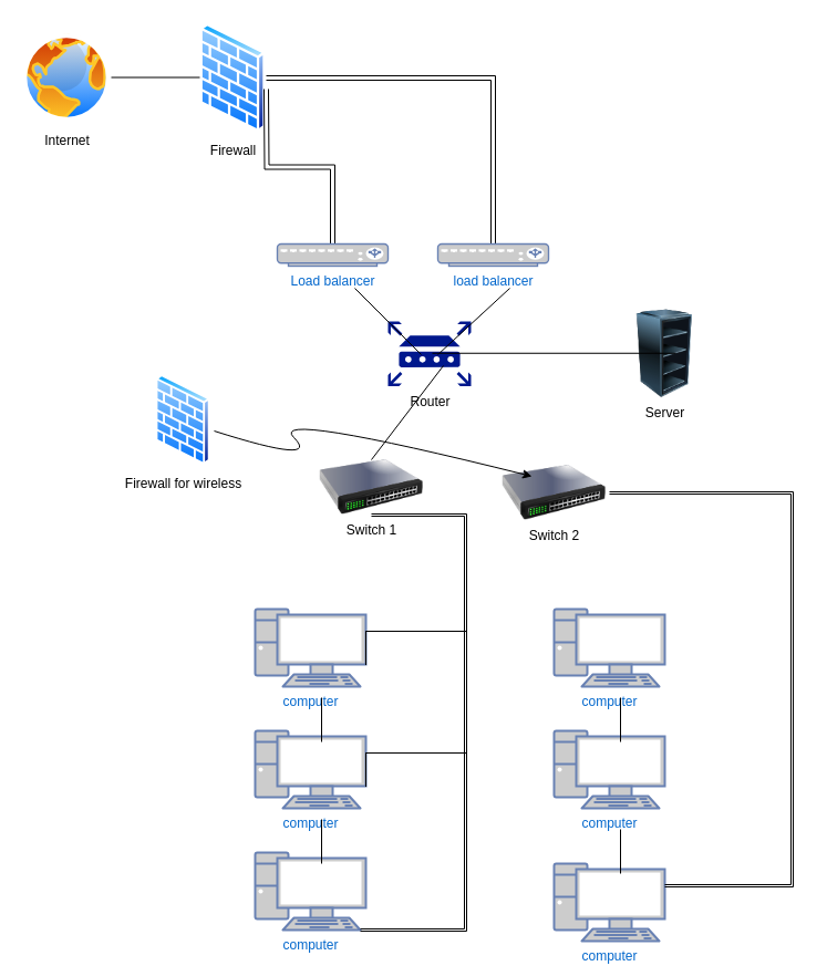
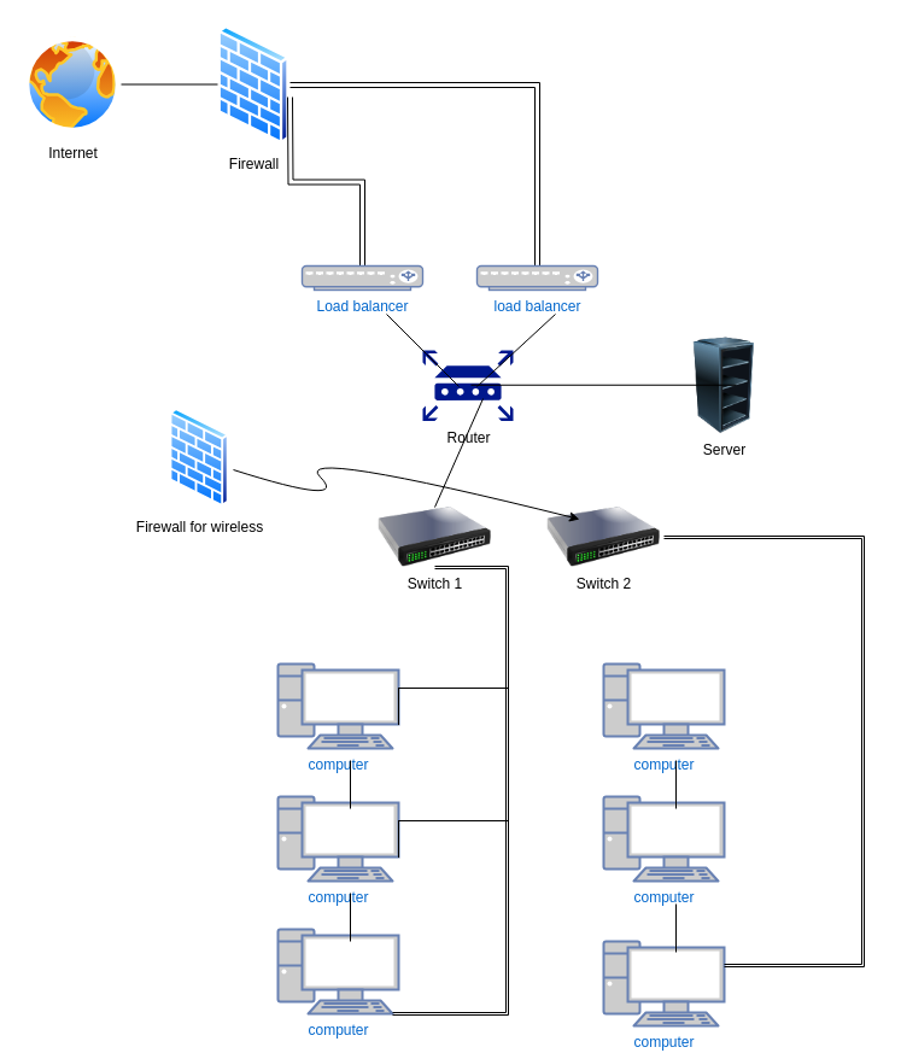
  <mxCell id="0" />
  <mxCell id="1" parent="0" />
  <mxCell id="2" value="Internet&lt;br&gt;" style="aspect=fixed;perimeter=ellipsePerimeter;html=1;align=center;shadow=0;dashed=0;spacingTop=3;image;image=img/lib/active_directory/internet_globe.svg;" vertex="1" parent="1"><mxGeometry x="20" y="30" width="80" height="80" as="geometry" /></mxCell>
  <mxCell id="3" value="Firewall" style="aspect=fixed;perimeter=ellipsePerimeter;html=1;align=center;shadow=0;dashed=0;spacingTop=3;image;image=img/lib/active_directory/firewall.svg;" vertex="1" parent="1"><mxGeometry x="180" y="20.82" width="60" height="98.36" as="geometry" /></mxCell>
  <mxCell id="4" value="" style="endArrow=none;html=1;" edge="1" parent="1"><mxGeometry width="50" height="50" relative="1" as="geometry"><mxPoint x="100" y="69.5" as="sourcePoint" /><mxPoint x="180" y="69.5" as="targetPoint" /></mxGeometry></mxCell>
  <mxCell id="5" style="edgeStyle=orthogonalEdgeStyle;shape=link;curved=1;rounded=0;orthogonalLoop=1;jettySize=auto;html=1;exitX=0.5;exitY=0;exitDx=0;exitDy=0;exitPerimeter=0;entryX=1;entryY=0.5;entryDx=0;entryDy=0;" edge="1" parent="1" source="6" target="3"><mxGeometry relative="1" as="geometry" /></mxCell>
  <mxCell id="6" value="load balancer&lt;br&gt;" style="fontColor=#0066CC;verticalAlign=top;verticalLabelPosition=bottom;labelPosition=center;align=center;html=1;outlineConnect=0;fillColor=#CCCCCC;strokeColor=#6881B3;gradientColor=none;gradientDirection=north;strokeWidth=2;shape=mxgraph.networks.load_balancer;" vertex="1" parent="1"><mxGeometry x="395" y="220" width="100" height="20" as="geometry" /></mxCell>
  <mxCell id="7" style="edgeStyle=orthogonalEdgeStyle;shape=link;curved=1;rounded=0;orthogonalLoop=1;jettySize=auto;html=1;exitX=0.5;exitY=0;exitDx=0;exitDy=0;exitPerimeter=0;" edge="1" parent="1" source="8"><mxGeometry relative="1" as="geometry"><mxPoint x="240" y="80" as="targetPoint" /></mxGeometry></mxCell>
  <mxCell id="8" value="Load balancer" style="fontColor=#0066CC;verticalAlign=top;verticalLabelPosition=bottom;labelPosition=center;align=center;html=1;outlineConnect=0;fillColor=#CCCCCC;strokeColor=#6881B3;gradientColor=none;gradientDirection=north;strokeWidth=2;shape=mxgraph.networks.load_balancer;" vertex="1" parent="1"><mxGeometry x="250" y="220" width="100" height="20" as="geometry" /></mxCell>
  <mxCell id="9" value="Router" style="aspect=fixed;pointerEvents=1;shadow=0;dashed=0;html=1;strokeColor=none;labelPosition=center;verticalLabelPosition=bottom;verticalAlign=top;align=center;fillColor=#00188D;shape=mxgraph.mscae.enterprise.router" vertex="1" parent="1"><mxGeometry x="350" y="290" width="75" height="58.5" as="geometry" /></mxCell>
  <mxCell id="10" value="Server" style="image;html=1;image=img/lib/clip_art/computers/Server_Rack_Empty_128x128.png" vertex="1" parent="1"><mxGeometry x="560" y="279.25" width="80" height="80" as="geometry" /></mxCell>
  <mxCell id="11" value="" style="endArrow=none;html=1;" edge="1" parent="1"><mxGeometry width="50" height="50" relative="1" as="geometry"><mxPoint x="390" y="318.75" as="sourcePoint" /><mxPoint x="610" y="318.75" as="targetPoint" /></mxGeometry></mxCell>
  <mxCell id="12" value="" style="endArrow=none;html=1;" edge="1" parent="1"><mxGeometry width="50" height="50" relative="1" as="geometry"><mxPoint x="395" y="320" as="sourcePoint" /><mxPoint x="460" y="260" as="targetPoint" /></mxGeometry></mxCell>
  <mxCell id="13" value="" style="endArrow=none;html=1;" edge="1" parent="1"><mxGeometry width="50" height="50" relative="1" as="geometry"><mxPoint x="320" y="260" as="sourcePoint" /><mxPoint x="380" y="320" as="targetPoint" /><Array as="points"><mxPoint x="360" y="300" /></Array></mxGeometry></mxCell>
  <mxCell id="14" value="computer" style="fontColor=#0066CC;verticalAlign=top;verticalLabelPosition=bottom;labelPosition=center;align=center;html=1;outlineConnect=0;fillColor=#CCCCCC;strokeColor=#6881B3;gradientColor=none;gradientDirection=north;strokeWidth=2;shape=mxgraph.networks.pc;" vertex="1" parent="1"><mxGeometry x="230" y="660" width="100" height="70" as="geometry" /></mxCell>
  <mxCell id="15" value="computer" style="fontColor=#0066CC;verticalAlign=top;verticalLabelPosition=bottom;labelPosition=center;align=center;html=1;outlineConnect=0;fillColor=#CCCCCC;strokeColor=#6881B3;gradientColor=none;gradientDirection=north;strokeWidth=2;shape=mxgraph.networks.pc;" vertex="1" parent="1"><mxGeometry x="230" y="550" width="100" height="70" as="geometry" /></mxCell>
  <mxCell id="16" value="computer" style="fontColor=#0066CC;verticalAlign=top;verticalLabelPosition=bottom;labelPosition=center;align=center;html=1;outlineConnect=0;fillColor=#CCCCCC;strokeColor=#6881B3;gradientColor=none;gradientDirection=north;strokeWidth=2;shape=mxgraph.networks.pc;" vertex="1" parent="1"><mxGeometry x="500" y="780" width="100" height="70" as="geometry" /></mxCell>
  <mxCell id="17" value="computer" style="fontColor=#0066CC;verticalAlign=top;verticalLabelPosition=bottom;labelPosition=center;align=center;html=1;outlineConnect=0;fillColor=#CCCCCC;strokeColor=#6881B3;gradientColor=none;gradientDirection=north;strokeWidth=2;shape=mxgraph.networks.pc;" vertex="1" parent="1"><mxGeometry x="500" y="660" width="100" height="70" as="geometry" /></mxCell>
  <mxCell id="18" value="computer" style="fontColor=#0066CC;verticalAlign=top;verticalLabelPosition=bottom;labelPosition=center;align=center;html=1;outlineConnect=0;fillColor=#CCCCCC;strokeColor=#6881B3;gradientColor=none;gradientDirection=north;strokeWidth=2;shape=mxgraph.networks.pc;" vertex="1" parent="1"><mxGeometry x="500" y="550" width="100" height="70" as="geometry" /></mxCell>
  <mxCell id="19" value="computer" style="fontColor=#0066CC;verticalAlign=top;verticalLabelPosition=bottom;labelPosition=center;align=center;html=1;outlineConnect=0;fillColor=#CCCCCC;strokeColor=#6881B3;gradientColor=none;gradientDirection=north;strokeWidth=2;shape=mxgraph.networks.pc;" vertex="1" parent="1"><mxGeometry x="230" y="770" width="100" height="70" as="geometry" /></mxCell>
  <mxCell id="20" value="" style="endArrow=none;html=1;" edge="1" parent="1"><mxGeometry width="50" height="50" relative="1" as="geometry"><mxPoint x="290" y="780" as="sourcePoint" /><mxPoint x="290" y="740" as="targetPoint" /><Array as="points"><mxPoint x="290" y="780" /></Array></mxGeometry></mxCell>
  <mxCell id="21" value="" style="endArrow=none;html=1;" edge="1" parent="1"><mxGeometry width="50" height="50" relative="1" as="geometry"><mxPoint x="290" y="670" as="sourcePoint" /><mxPoint x="290" y="630" as="targetPoint" /><Array as="points"><mxPoint x="290" y="670" /></Array></mxGeometry></mxCell>
  <mxCell id="22" value="" style="endArrow=none;html=1;" edge="1" parent="1"><mxGeometry width="50" height="50" relative="1" as="geometry"><mxPoint x="560" y="670" as="sourcePoint" /><mxPoint x="560" y="630" as="targetPoint" /><Array as="points"><mxPoint x="560" y="670" /></Array></mxGeometry></mxCell>
  <mxCell id="23" value="" style="endArrow=none;html=1;" edge="1" parent="1"><mxGeometry width="50" height="50" relative="1" as="geometry"><mxPoint x="560" y="789" as="sourcePoint" /><mxPoint x="560" y="749" as="targetPoint" /></mxGeometry></mxCell>
  <mxCell id="24" style="edgeStyle=elbowEdgeStyle;shape=link;rounded=0;orthogonalLoop=1;jettySize=auto;html=1;exitX=0.5;exitY=1;exitDx=0;exitDy=0;entryX=0.95;entryY=1;entryDx=0;entryDy=0;entryPerimeter=0;verticalAlign=top;elbow=vertical;width=-2;" edge="1" parent="1" source="25" target="19"><mxGeometry relative="1" as="geometry"><mxPoint x="390" y="732" as="targetPoint" /><Array as="points"><mxPoint x="420" y="800" /><mxPoint x="420" y="630" /><mxPoint x="420" y="610" /><mxPoint x="430" y="660" /></Array></mxGeometry></mxCell>
- <mxCell id="25" value="Switch 1" style="image;html=1;image=img/lib/clip_art/networking/Switch_128x128.png" vertex="1" parent="1"><mxGeometry x="285" y="415" width="100" height="50" as="geometry" /></mxCell>
+ <mxCell id="25" value="Switch 1" style="image;html=1;image=img/lib/clip_art/networking/Switch_128x128.png" vertex="1" parent="1"><mxGeometry x="310" y="420" width="100" height="50" as="geometry" /></mxCell>
  <mxCell id="26" value="Switch 2" style="image;html=1;image=img/lib/clip_art/networking/Switch_128x128.png" vertex="1" parent="1"><mxGeometry x="450" y="420" width="100" height="50" as="geometry" /></mxCell>
  <mxCell id="27" value="" style="shape=partialRectangle;whiteSpace=wrap;html=1;bottom=0;right=0;fillColor=none;" vertex="1" parent="1"><mxGeometry x="330" y="570" width="90" height="30" as="geometry" /></mxCell>
  <mxCell id="28" value="" style="shape=partialRectangle;whiteSpace=wrap;html=1;bottom=0;right=0;fillColor=none;" vertex="1" parent="1"><mxGeometry x="330" y="680" width="90" height="30" as="geometry" /></mxCell>
  <mxCell id="29" style="edgeStyle=elbowEdgeStyle;shape=link;rounded=0;orthogonalLoop=1;jettySize=auto;html=1;verticalAlign=top;elbow=vertical;width=-2;" edge="1" parent="1" source="26" target="16"><mxGeometry relative="1" as="geometry"><mxPoint x="620" y="840" as="targetPoint" /><mxPoint x="655" y="470" as="sourcePoint" /><Array as="points"><mxPoint x="715" y="800" /><mxPoint x="715" y="630" /><mxPoint x="715" y="610" /><mxPoint x="725" y="660" /></Array></mxGeometry></mxCell>
  <mxCell id="30" value="Firewall for wireless" style="aspect=fixed;perimeter=ellipsePerimeter;html=1;align=center;shadow=0;dashed=0;spacingTop=3;image;image=img/lib/active_directory/firewall.svg;" vertex="1" parent="1"><mxGeometry x="140" y="338.03" width="50" height="81.97" as="geometry" /></mxCell>
  <mxCell id="31" value="" style="curved=1;endArrow=classic;html=1;exitX=1.06;exitY=0.622;exitDx=0;exitDy=0;exitPerimeter=0;" edge="1" parent="1" source="30"><mxGeometry width="50" height="50" relative="1" as="geometry"><mxPoint x="240" y="420" as="sourcePoint" /><mxPoint x="480" y="430" as="targetPoint" /><Array as="points"><mxPoint x="290" y="420" /><mxPoint x="240" y="370" /></Array></mxGeometry></mxCell>
  <mxCell id="32" value="" style="endArrow=none;html=1;exitX=0.5;exitY=0;exitDx=0;exitDy=0;" edge="1" parent="1" source="25"><mxGeometry width="50" height="50" relative="1" as="geometry"><mxPoint x="350" y="380" as="sourcePoint" /><mxPoint x="400" y="330" as="targetPoint" /></mxGeometry></mxCell>
